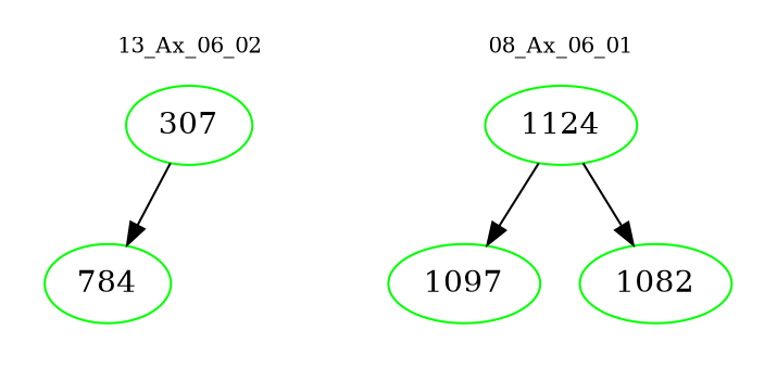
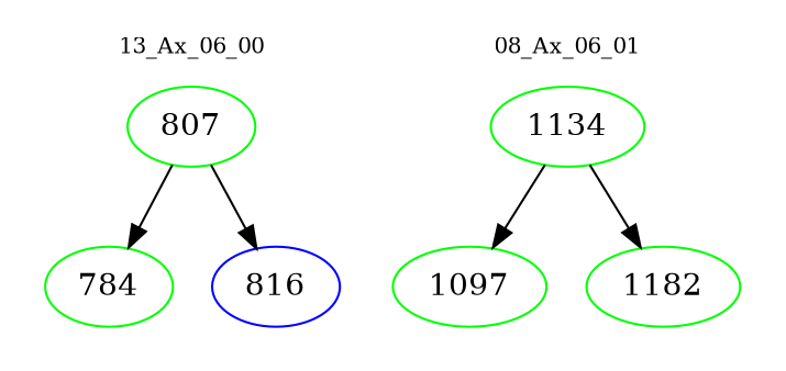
  digraph {
    node [color=green]
    edge [color=black]
-   n1 [label=307]
+   n1 [label=807]
    n2 [label=784]
-   n4 [label=1124]
+   n3 [color=blue label=816]
+   n4 [label=1134]
    n5 [label=1097]
-   n6 [label=1082]
+   n6 [label=1182]
    subgraph cluster_1 {
      color=white
      fontsize=10
-     label="13_Ax_06_02"
+     label="13_Ax_06_00"
      n1
      n2
+     n3
    }
    subgraph cluster_2 {
      color=white
      fontsize=10
      label="08_Ax_06_01"
      n4
      n5
      n6
    }
    n1 -> n2
+   n1 -> n3
    n4 -> n5
    n4 -> n6
  }
